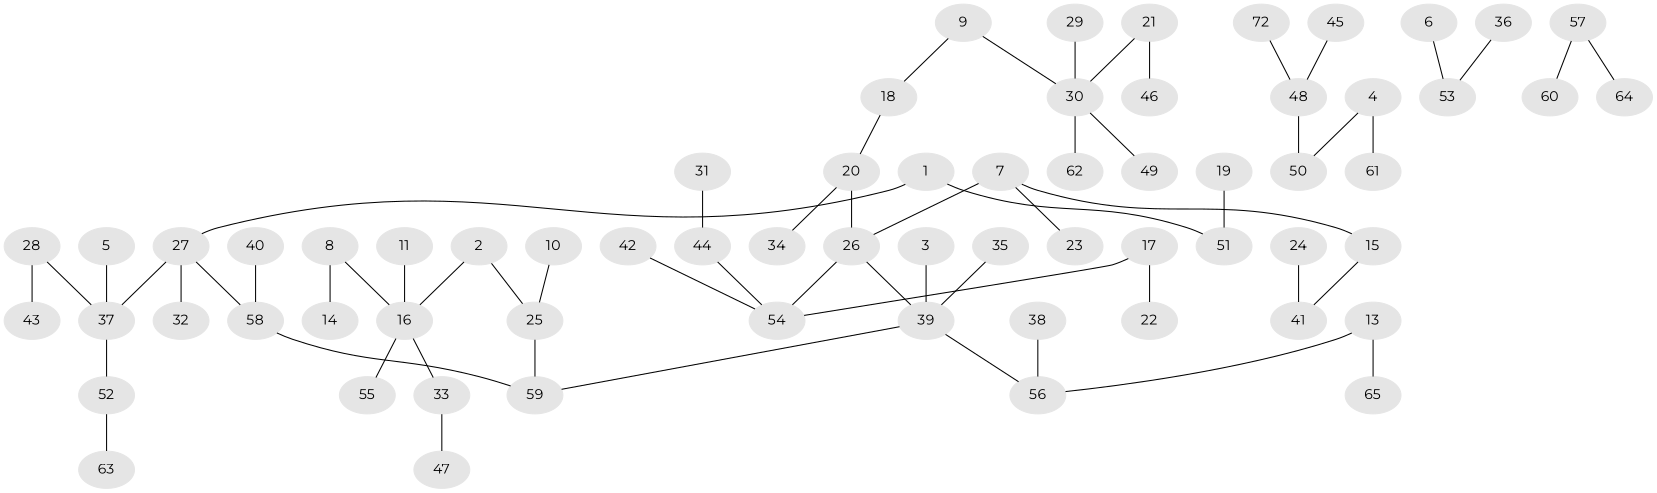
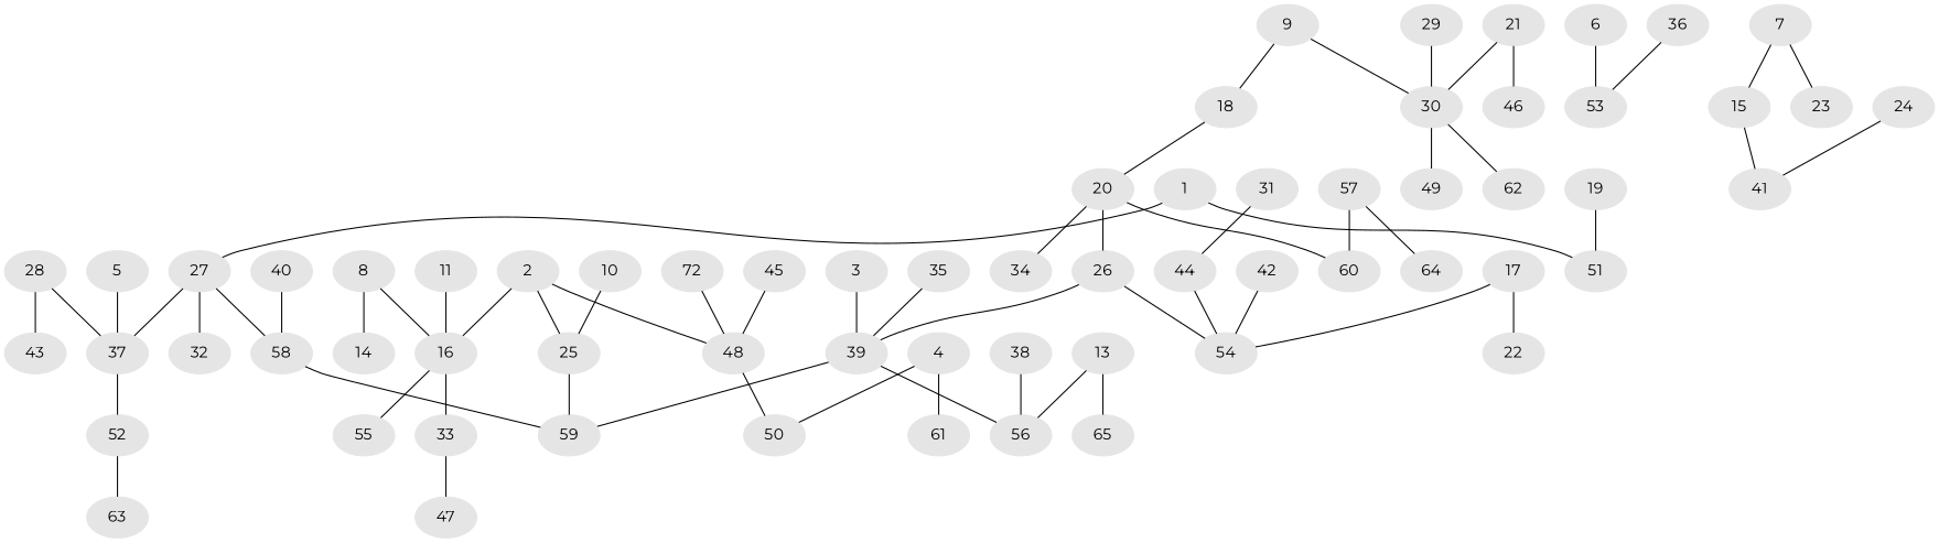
  graph {
    fontname=Montserrat
    node [color=gray90 fontname=Montserrat style=filled]
    edge [fontname=Montserrat weight=1.0]
    1
    27
    51
    37
    32
    58
    2
    16
    25
    48
    33
    55
    59
    50
    3
    39
    56
    4
    61
    5
    52
    6
    53
    7
    15
    23
    26
    41
    54
    8
    14
    9
    18
    30
    20
    49
    62
    10
    11
    n40 [label=72]
    13
    65
    47
    17
    22
    34
    60
    19
    21
    46
    24
    28
    43
    29
    31
    44
    35
    36
    63
    38
    40
    42
    45
    57
    64
    1 -- 27
    1 -- 51
    27 -- 37
    27 -- 32
    27 -- 58
    37 -- 52
    58 -- 59
    2 -- 16
    2 -- 25
+   2 -- 48
    16 -- 33
    16 -- 55
    25 -- 59
    48 -- 50
    33 -- 47
    3 -- 39
    39 -- 59
    39 -- 56
    4 -- 50
    4 -- 61
    5 -- 37
    52 -- 63
    6 -- 53
    7 -- 15
    7 -- 23
-   7 -- 26
    15 -- 41
    26 -- 39
    26 -- 54
    8 -- 16
    8 -- 14
    9 -- 18
    9 -- 30
    18 -- 20
    30 -- 49
    30 -- 62
    20 -- 26
    20 -- 34
+   20 -- 60
    10 -- 25
    11 -- 16
    n40 -- 48
    13 -- 56
    13 -- 65
    17 -- 54
    17 -- 22
    19 -- 51
    21 -- 30
    21 -- 46
    24 -- 41
    28 -- 37
    28 -- 43
    29 -- 30
    31 -- 44
    44 -- 54
    35 -- 39
    36 -- 53
    38 -- 56
    40 -- 58
    42 -- 54
    45 -- 48
    57 -- 60
    57 -- 64
  }
